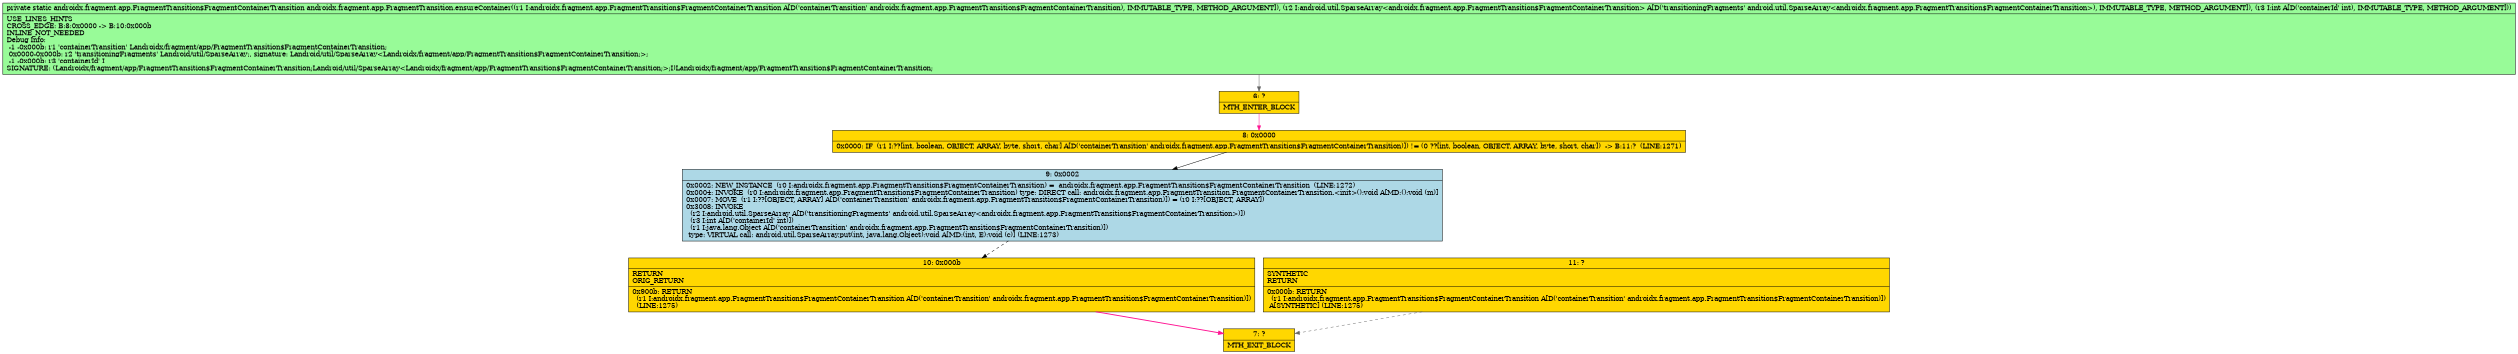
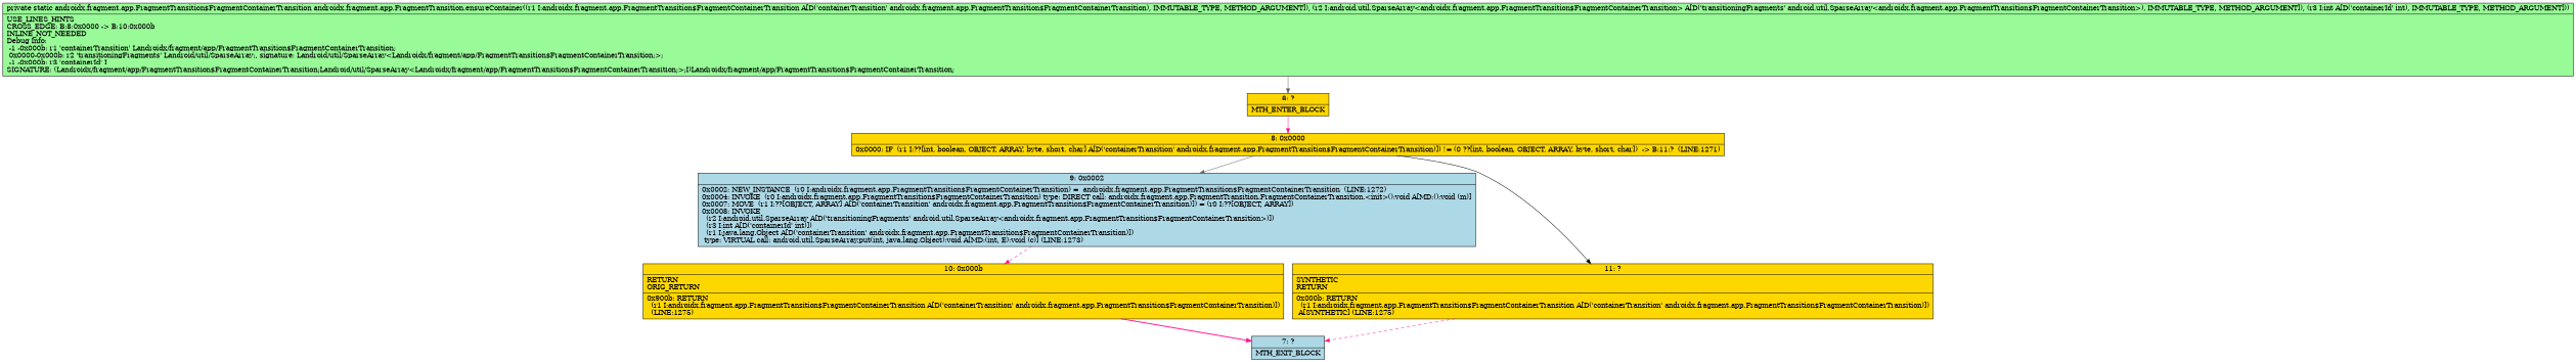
  digraph {
    fontname="DejaVu Serif"
    node [fillcolor=gold fontname="DejaVu Serif" shape=record style=filled]
    edge [color=deeppink fontname="DejaVu Serif" style=solid]
    n1 [label="{6\:\ ?|MTH_ENTER_BLOCK\l}"]
    n2 [label="{8\:\ 0x0000|0x0000: IF  (r1 I:??[int, boolean, OBJECT, ARRAY, byte, short, char] A[D('containerTransition' androidx.fragment.app.FragmentTransition$FragmentContainerTransition)]) != (0 ??[int, boolean, OBJECT, ARRAY, byte, short, char])  \-\> B:11:?  (LINE:1271)\l}"]
-   n3 [fillcolor=lightblue label="{9\:\ 0x0002|0x0002: NEW_INSTANCE  (r0 I:androidx.fragment.app.FragmentTransition$FragmentContainerTransition) =  androidx.fragment.app.FragmentTransition$FragmentContainerTransition  (LINE:1272)\l0x0004: INVOKE  (r0 I:androidx.fragment.app.FragmentTransition$FragmentContainerTransition) type: DIRECT call: androidx.fragment.app.FragmentTransition.FragmentContainerTransition.\<init\>():void A[MD:():void (m)]\l0x0007: MOVE  (r1 I:??[OBJECT, ARRAY] A[D('containerTransition' androidx.fragment.app.FragmentTransition$FragmentContainerTransition)]) = (r0 I:??[OBJECT, ARRAY]) \l0x3008: INVOKE  \l  (r2 I:android.util.SparseArray A[D('transitioningFragments' android.util.SparseArray\<androidx.fragment.app.FragmentTransition$FragmentContainerTransition\>)])\l  (r3 I:int A[D('containerId' int)])\l  (r1 I:java.lang.Object A[D('containerTransition' androidx.fragment.app.FragmentTransition$FragmentContainerTransition)])\l type: VIRTUAL call: android.util.SparseArray.put(int, java.lang.Object):void A[MD:(int, E):void (c)] (LINE:1273)\l}"]
+   n3 [fillcolor=lightblue label="{9\:\ 0x0002|0x0002: NEW_INSTANCE  (r0 I:androidx.fragment.app.FragmentTransition$FragmentContainerTransition) =  androidx.fragment.app.FragmentTransition$FragmentContainerTransition  (LINE:1272)\l0x0004: INVOKE  (r0 I:androidx.fragment.app.FragmentTransition$FragmentContainerTransition) type: DIRECT call: androidx.fragment.app.FragmentTransition.FragmentContainerTransition.\<init\>():void A[MD:():void (m)]\l0x0007: MOVE  (r1 I:??[OBJECT, ARRAY] A[D('containerTransition' androidx.fragment.app.FragmentTransition$FragmentContainerTransition)]) = (r0 I:??[OBJECT, ARRAY]) \l0x0008: INVOKE  \l  (r2 I:android.util.SparseArray A[D('transitioningFragments' android.util.SparseArray\<androidx.fragment.app.FragmentTransition$FragmentContainerTransition\>)])\l  (r3 I:int A[D('containerId' int)])\l  (r1 I:java.lang.Object A[D('containerTransition' androidx.fragment.app.FragmentTransition$FragmentContainerTransition)])\l type: VIRTUAL call: android.util.SparseArray.put(int, java.lang.Object):void A[MD:(int, E):void (c)] (LINE:1273)\l}"]
    n4 [label="{11\:\ ?|SYNTHETIC\lRETURN\l|0x000b: RETURN  \l  (r1 I:androidx.fragment.app.FragmentTransition$FragmentContainerTransition A[D('containerTransition' androidx.fragment.app.FragmentTransition$FragmentContainerTransition)])\l A[SYNTHETIC] (LINE:1275)\l}"]
    n5 [label="{10\:\ 0x000b|RETURN\lORIG_RETURN\l|0x900b: RETURN  \l  (r1 I:androidx.fragment.app.FragmentTransition$FragmentContainerTransition A[D('containerTransition' androidx.fragment.app.FragmentTransition$FragmentContainerTransition)])\l  (LINE:1275)\l}"]
-   n6 [label="{7\:\ ?|MTH_EXIT_BLOCK\l}"]
+   n6 [fillcolor=lightblue label="{7\:\ ?|MTH_EXIT_BLOCK\l}"]
    n7 [fillcolor=palegreen label="{private static androidx.fragment.app.FragmentTransition$FragmentContainerTransition androidx.fragment.app.FragmentTransition.ensureContainer((r1 I:androidx.fragment.app.FragmentTransition$FragmentContainerTransition A[D('containerTransition' androidx.fragment.app.FragmentTransition$FragmentContainerTransition), IMMUTABLE_TYPE, METHOD_ARGUMENT]), (r2 I:android.util.SparseArray\<androidx.fragment.app.FragmentTransition$FragmentContainerTransition\> A[D('transitioningFragments' android.util.SparseArray\<androidx.fragment.app.FragmentTransition$FragmentContainerTransition\>), IMMUTABLE_TYPE, METHOD_ARGUMENT]), (r3 I:int A[D('containerId' int), IMMUTABLE_TYPE, METHOD_ARGUMENT]))  | USE_LINES_HINTS\lCROSS_EDGE: B:8:0x0000 \-\> B:10:0x000b\lINLINE_NOT_NEEDED\lDebug Info:\l  \-1 \-0x000b: r1 'containerTransition' Landroidx\/fragment\/app\/FragmentTransition$FragmentContainerTransition;\l  0x0000\-0x000b: r2 'transitioningFragments' Landroid\/util\/SparseArray;, signature: Landroid\/util\/SparseArray\<Landroidx\/fragment\/app\/FragmentTransition$FragmentContainerTransition;\>;\l  \-1 \-0x000b: r3 'containerId' I\lSIGNATURE: (Landroidx\/fragment\/app\/FragmentTransition$FragmentContainerTransition;Landroid\/util\/SparseArray\<Landroidx\/fragment\/app\/FragmentTransition$FragmentContainerTransition;\>;I)Landroidx\/fragment\/app\/FragmentTransition$FragmentContainerTransition;\l}"]
    n1 -> n2
-   n2 -> n3 [color=black]
-   n3 -> n5 [color=black style=dashed]
-   n4 -> n6 [color=gray40 style=dashed]
+   n2 -> n3 [color=gray40]
+   n2 -> n4 [color=black]
+   n3 -> n5 [style=dashed]
+   n4 -> n6 [style=dashed]
    n5 -> n6 [style=bold]
    n7 -> n1 [color=gray40]
  }
